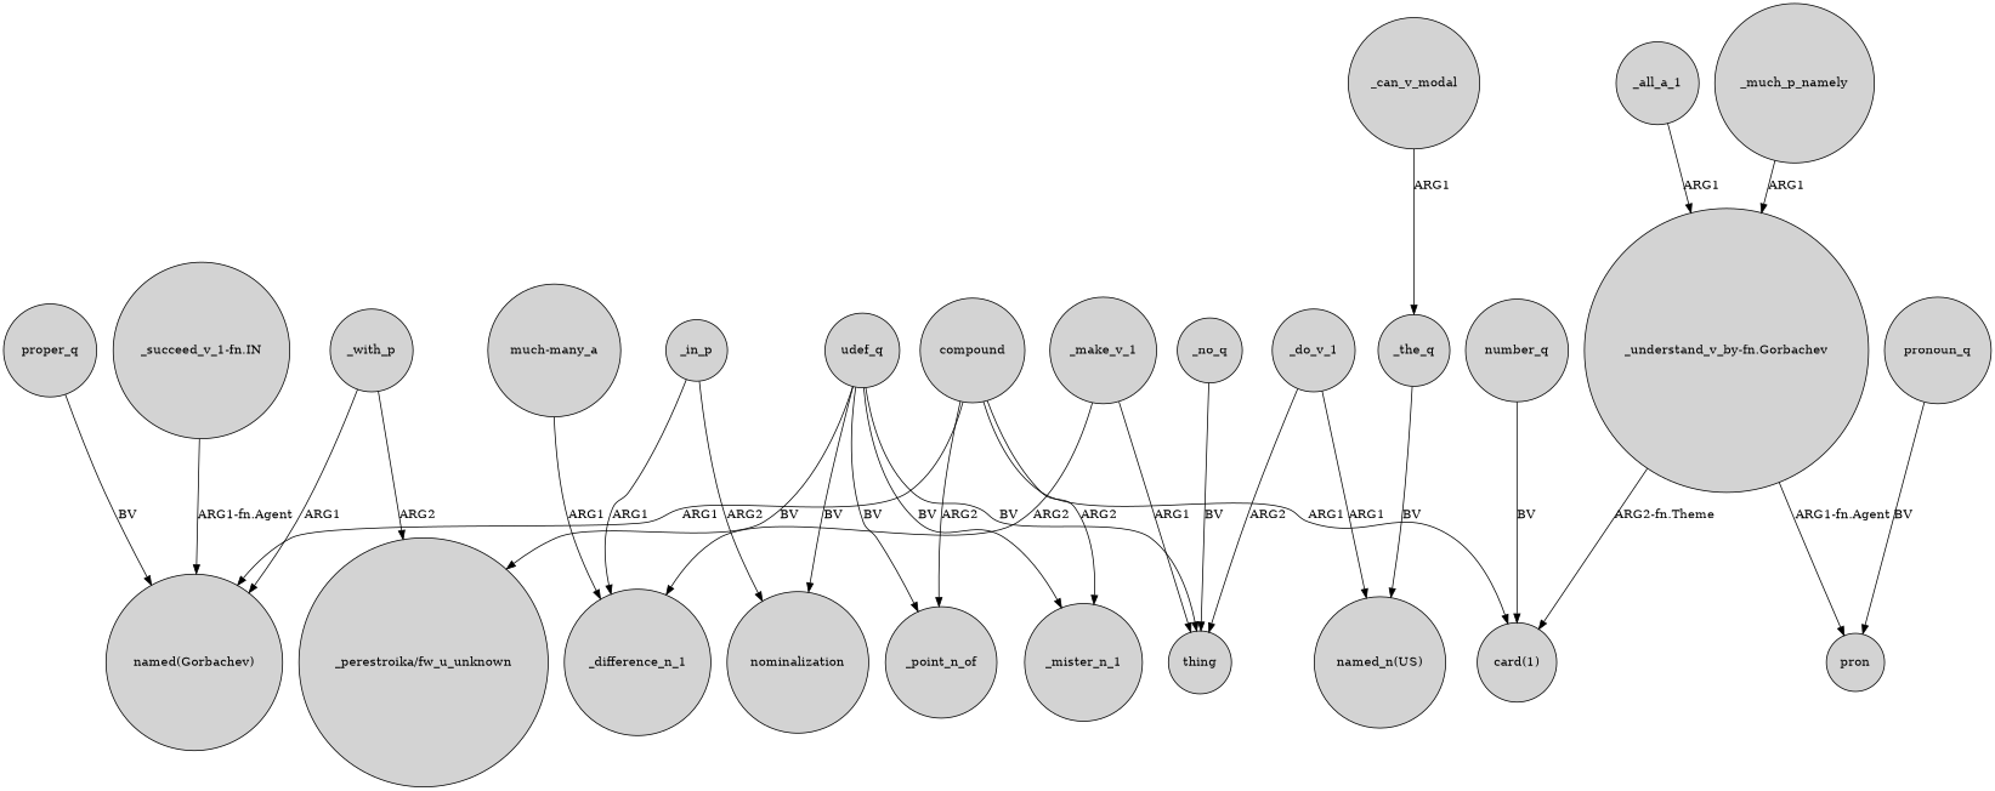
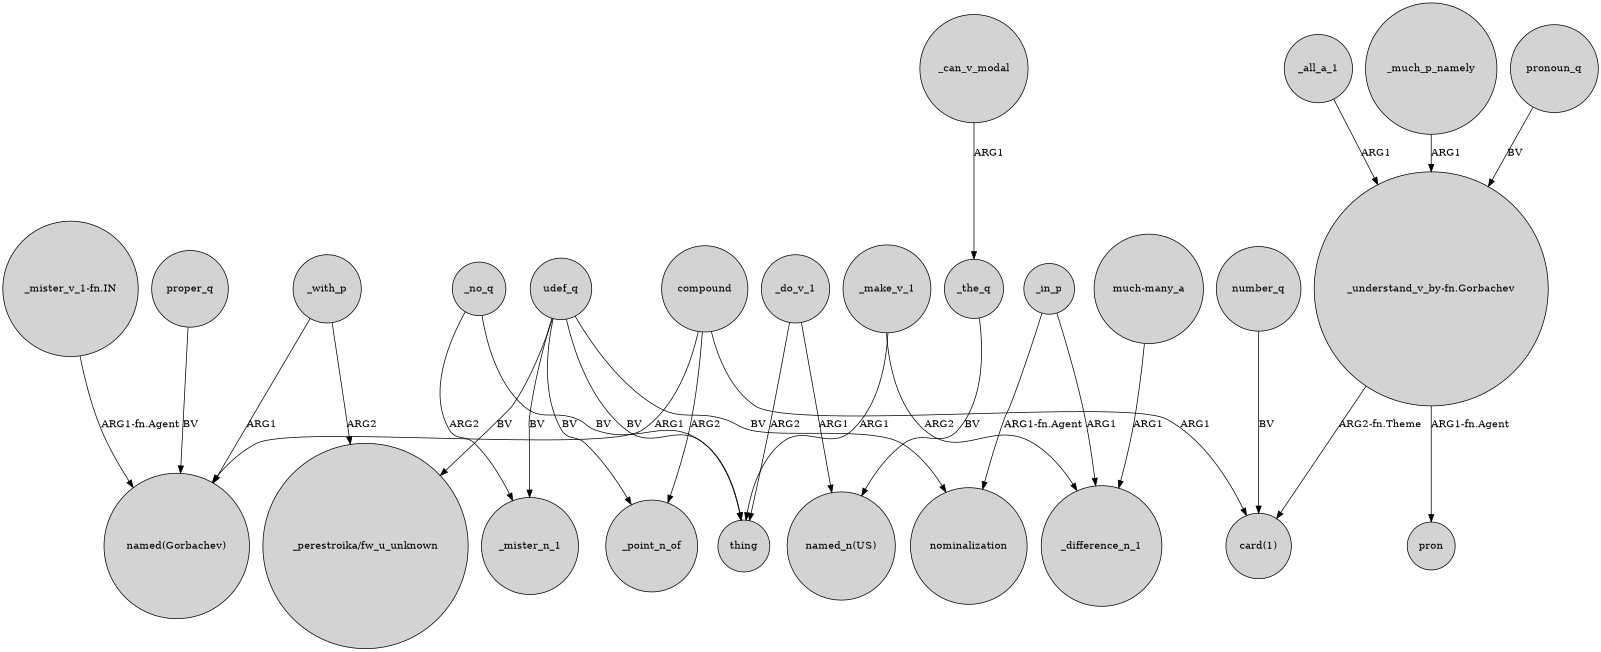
  digraph {
    node [shape=circle style=filled]
-   "_succeed_v_1-fn.IN"
+   "_succeed_v_1-fn.IN" [label="_mister_v_1-fn.IN"]
    "named(Gorbachev)"
    _with_p
    "_perestroika/fw_u_unknown"
    _make_v_1
    _difference_n_1
    thing
    n8 [label="_understand_v_by-fn.Gorbachev"]
    pron
    "card(1)"
    compound
    _mister_n_1
    _point_n_of
    udef_q
    nominalization
    _the_q
    "named_n(US)"
    "much-many_a"
    pronoun_q
    _all_a_1
    _in_p
    n22 [label=_much_p_namely]
    _no_q
    _can_v_modal
    _do_v_1
    number_q
    proper_q
    "_succeed_v_1-fn.IN" -> "named(Gorbachev)" [label="ARG1-fn.Agent"]
    _with_p -> "named(Gorbachev)" [label=ARG1]
    _with_p -> "_perestroika/fw_u_unknown" [label=ARG2]
    _make_v_1 -> _difference_n_1 [label=ARG2]
    _make_v_1 -> thing [label=ARG1]
    n8 -> pron [label="ARG1-fn.Agent"]
    n8 -> "card(1)" [label="ARG2-fn.Theme"]
    compound -> "named(Gorbachev)" [label=ARG1]
    compound -> "card(1)" [label=ARG1]
-   compound -> _mister_n_1 [label=ARG2]
+   _no_q -> _mister_n_1 [label=ARG2]
    compound -> _point_n_of [label=ARG2]
    udef_q -> "_perestroika/fw_u_unknown" [label=BV]
    udef_q -> thing [label=BV]
    udef_q -> _mister_n_1 [label=BV]
    udef_q -> _point_n_of [label=BV]
    udef_q -> nominalization [label=BV]
    _the_q -> "named_n(US)" [label=BV]
    "much-many_a" -> _difference_n_1 [label=ARG1]
-   pronoun_q -> pron [label=BV]
+   pronoun_q -> n8 [label=BV]
    _all_a_1 -> n8 [label=ARG1]
    _in_p -> _difference_n_1 [label=ARG1]
-   _in_p -> nominalization [label=ARG2]
+   _in_p -> nominalization [label="ARG1-fn.Agent"]
    n22 -> n8 [label=ARG1]
    _no_q -> thing [label=BV]
    _can_v_modal -> _the_q [label=ARG1]
    _do_v_1 -> thing [label=ARG2]
    _do_v_1 -> "named_n(US)" [label=ARG1]
    number_q -> "card(1)" [label=BV]
    proper_q -> "named(Gorbachev)" [label=BV]
  }
